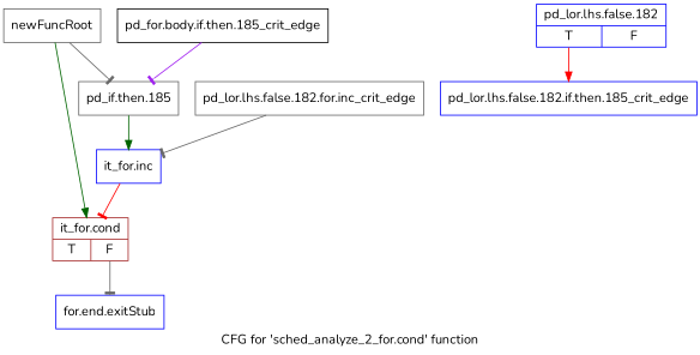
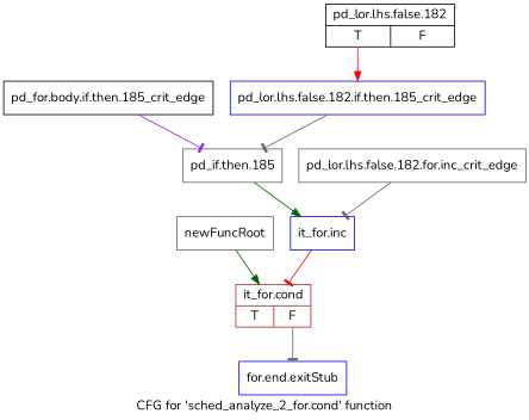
  digraph {
    fontname=Nunito
    label="CFG for 'sched_analyze_2_for.cond' function"
    node [color=gray40 fontname=Nunito shape=record]
    edge [arrowhead=tee color=gray40 fontname=Nunito]
    n1 [label="{newFuncRoot}"]
    n2 [color=brown label="{it_for.cond|{<s0>T|<s1>F}}"]
    n3 [color=blue label="{for.end.exitStub}"]
    n4 [color=black label="{pd_for.body.if.then.185_crit_edge}"]
    n5 [label="{pd_if.then.185}"]
-   n6 [color=blue label="{pd_lor.lhs.false.182|{<s0>T|<s1>F}}"]
+   n6 [color=black label="{pd_lor.lhs.false.182|{<s0>T|<s1>F}}"]
    n7 [color=blue label="{pd_lor.lhs.false.182.if.then.185_crit_edge}"]
    n8 [color=blue label="{it_for.inc}"]
    n9 [label="{pd_lor.lhs.false.182.for.inc_crit_edge}"]
    n1 -> n2 [arrowhead=normal color=darkgreen]
    n2 -> n3 [tailport=s1]
    n4 -> n5 [color=purple]
    n5 -> n8 [arrowhead=normal color=darkgreen]
    n6 -> n7 [arrowhead=normal color=red tailport=s0]
-   n1 -> n5
+   n7 -> n5
    n8 -> n2 [color=red]
    n9 -> n8
  }
